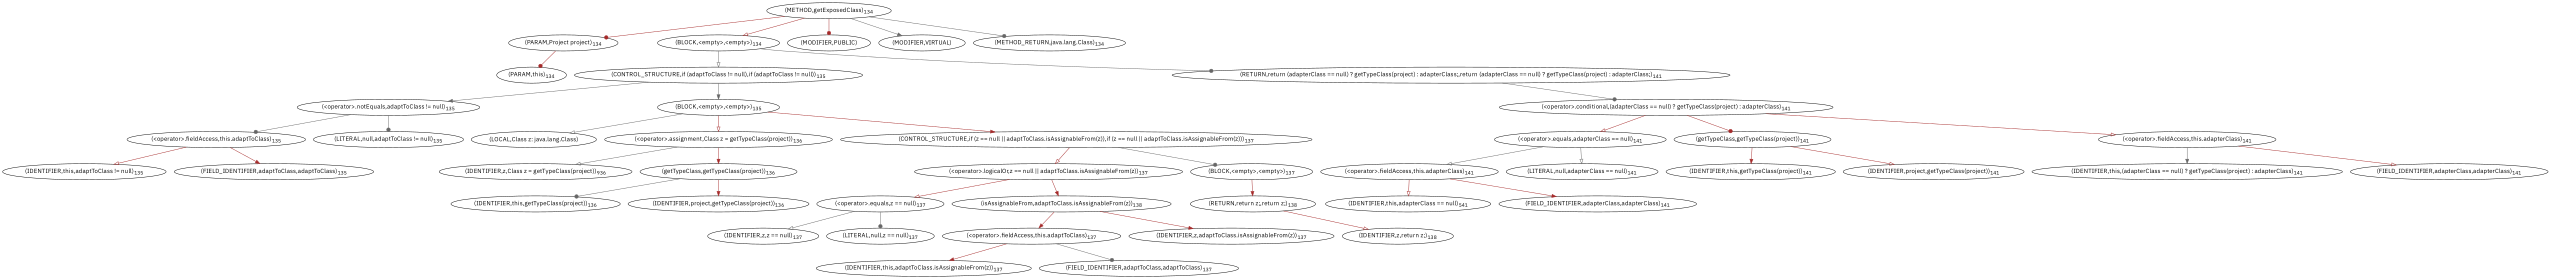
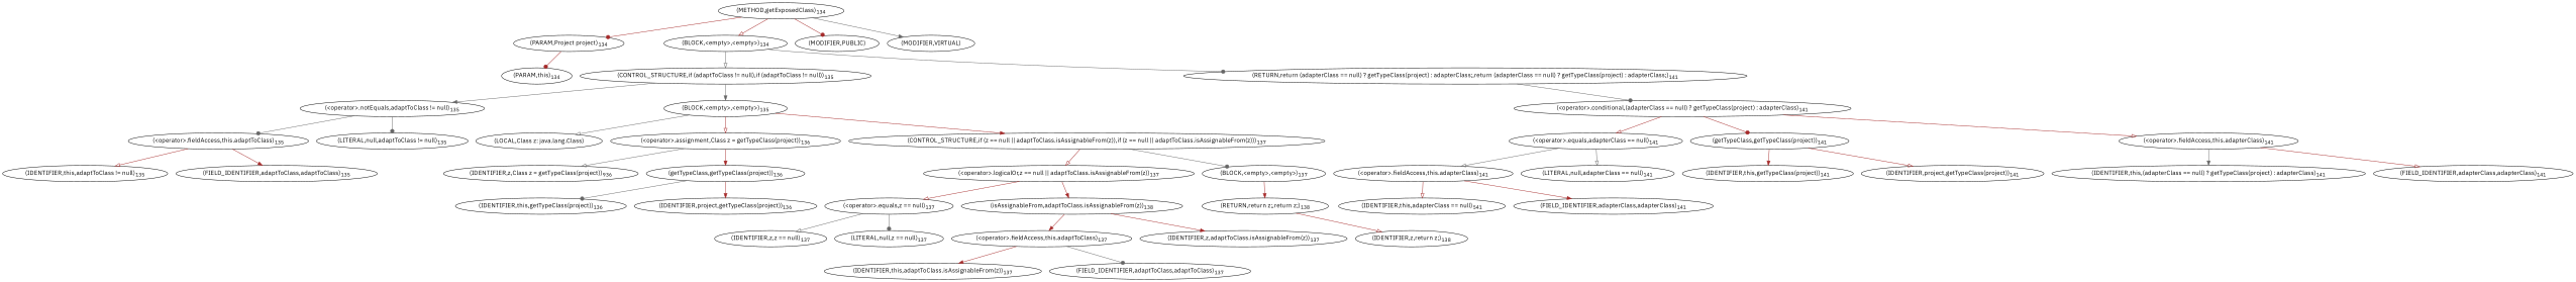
  digraph {
    fontname="IBM Plex Sans"
    node [fontname="IBM Plex Sans"]
    edge [arrowhead=onormal color=brown fontname="IBM Plex Sans"]
    n1 [label=<(METHOD,getExposedClass)<SUB>134</SUB>>]
    n2 [label=<(PARAM,Project project)<SUB>134</SUB>>]
    n3 [label=<(BLOCK,&lt;empty&gt;,&lt;empty&gt;)<SUB>134</SUB>>]
    n4 [label=<(MODIFIER,PUBLIC)>]
    n5 [label=<(MODIFIER,VIRTUAL)>]
-   n6 [label=<(METHOD_RETURN,java.lang.Class)<SUB>134</SUB>>]
    n7 [label=<(PARAM,this)<SUB>134</SUB>>]
    n8 [label=<(CONTROL_STRUCTURE,if (adaptToClass != null),if (adaptToClass != null))<SUB>135</SUB>>]
    n9 [label=<(RETURN,return (adapterClass == null) ? getTypeClass(project) : adapterClass;,return (adapterClass == null) ? getTypeClass(project) : adapterClass;)<SUB>141</SUB>>]
    n10 [label=<(&lt;operator&gt;.notEquals,adaptToClass != null)<SUB>135</SUB>>]
    n11 [label=<(BLOCK,&lt;empty&gt;,&lt;empty&gt;)<SUB>135</SUB>>]
    n12 [label=<(&lt;operator&gt;.conditional,(adapterClass == null) ? getTypeClass(project) : adapterClass)<SUB>141</SUB>>]
    n13 [label=<(&lt;operator&gt;.fieldAccess,this.adaptToClass)<SUB>135</SUB>>]
    n14 [label=<(LITERAL,null,adaptToClass != null)<SUB>135</SUB>>]
    n15 [label=<(LOCAL,Class z: java.lang.Class)>]
    n16 [label=<(&lt;operator&gt;.assignment,Class z = getTypeClass(project))<SUB>136</SUB>>]
    n17 [label=<(CONTROL_STRUCTURE,if (z == null || adaptToClass.isAssignableFrom(z)),if (z == null || adaptToClass.isAssignableFrom(z)))<SUB>137</SUB>>]
    n18 [label=<(IDENTIFIER,this,adaptToClass != null)<SUB>135</SUB>>]
    n19 [label=<(FIELD_IDENTIFIER,adaptToClass,adaptToClass)<SUB>135</SUB>>]
    n20 [label=<(IDENTIFIER,z,Class z = getTypeClass(project))<SUB>936</SUB>>]
    n21 [label=<(getTypeClass,getTypeClass(project))<SUB>136</SUB>>]
    n22 [label=<(&lt;operator&gt;.logicalOr,z == null || adaptToClass.isAssignableFrom(z))<SUB>137</SUB>>]
    n23 [label=<(BLOCK,&lt;empty&gt;,&lt;empty&gt;)<SUB>137</SUB>>]
    n24 [label=<(IDENTIFIER,this,getTypeClass(project))<SUB>136</SUB>>]
    n25 [label=<(IDENTIFIER,project,getTypeClass(project))<SUB>136</SUB>>]
    n26 [label=<(&lt;operator&gt;.equals,z == null)<SUB>137</SUB>>]
    n27 [label=<(isAssignableFrom,adaptToClass.isAssignableFrom(z))<SUB>138</SUB>>]
    n28 [label=<(RETURN,return z;,return z;)<SUB>138</SUB>>]
    n29 [label=<(IDENTIFIER,z,z == null)<SUB>137</SUB>>]
    n30 [label=<(LITERAL,null,z == null)<SUB>137</SUB>>]
    n31 [label=<(&lt;operator&gt;.fieldAccess,this.adaptToClass)<SUB>137</SUB>>]
    n32 [label=<(IDENTIFIER,z,adaptToClass.isAssignableFrom(z))<SUB>137</SUB>>]
    n33 [label=<(IDENTIFIER,this,adaptToClass.isAssignableFrom(z))<SUB>137</SUB>>]
    n34 [label=<(FIELD_IDENTIFIER,adaptToClass,adaptToClass)<SUB>137</SUB>>]
    n35 [label=<(IDENTIFIER,z,return z;)<SUB>138</SUB>>]
    n36 [label=<(&lt;operator&gt;.equals,adapterClass == null)<SUB>141</SUB>>]
    n37 [label=<(getTypeClass,getTypeClass(project))<SUB>141</SUB>>]
    n38 [label=<(&lt;operator&gt;.fieldAccess,this.adapterClass)<SUB>141</SUB>>]
    n39 [label=<(&lt;operator&gt;.fieldAccess,this.adapterClass)<SUB>141</SUB>>]
    n40 [label=<(LITERAL,null,adapterClass == null)<SUB>141</SUB>>]
    n41 [label=<(IDENTIFIER,this,getTypeClass(project))<SUB>141</SUB>>]
    n42 [label=<(IDENTIFIER,project,getTypeClass(project))<SUB>141</SUB>>]
    n43 [label=<(IDENTIFIER,this,(adapterClass == null) ? getTypeClass(project) : adapterClass)<SUB>141</SUB>>]
    n44 [label=<(FIELD_IDENTIFIER,adapterClass,adapterClass)<SUB>141</SUB>>]
    n45 [label=<(IDENTIFIER,this,adapterClass == null)<SUB>541</SUB>>]
    n46 [label=<(FIELD_IDENTIFIER,adapterClass,adapterClass)<SUB>141</SUB>>]
    n1 -> n2 [arrowhead=dot]
    n1 -> n3
    n1 -> n4 [arrowhead=dot]
    n1 -> n5 [arrowhead=normal color=gray40]
-   n1 -> n6 [arrowhead=dot color=gray40]
    n2 -> n7 [arrowhead=dot]
    n3 -> n8 [color=gray40]
    n3 -> n9 [arrowhead=dot color=gray40]
    n8 -> n10 [arrowhead=normal color=gray40]
    n8 -> n11 [arrowhead=normal color=gray40]
    n9 -> n12 [arrowhead=dot color=gray40]
    n10 -> n13 [arrowhead=dot color=gray40]
    n10 -> n14 [arrowhead=dot color=gray40]
    n11 -> n15 [color=gray40]
    n11 -> n16
    n11 -> n17 [arrowhead=normal]
    n12 -> n36
    n12 -> n37 [arrowhead=dot]
    n12 -> n38
    n13 -> n18
    n13 -> n19 [arrowhead=normal]
    n16 -> n20 [color=gray40]
    n16 -> n21 [arrowhead=normal]
    n17 -> n22
    n17 -> n23 [arrowhead=dot color=gray40]
    n21 -> n24 [arrowhead=dot color=gray40]
    n21 -> n25 [arrowhead=normal]
    n22 -> n26
    n22 -> n27 [arrowhead=normal]
    n23 -> n28 [arrowhead=normal]
    n26 -> n29 [color=gray40]
    n26 -> n30 [arrowhead=dot color=gray40]
    n27 -> n31 [arrowhead=normal]
    n27 -> n32 [arrowhead=normal]
    n28 -> n35
    n31 -> n33 [arrowhead=normal]
    n31 -> n34 [arrowhead=dot color=gray40]
    n36 -> n39 [color=gray40]
    n36 -> n40 [color=gray40]
    n37 -> n41 [arrowhead=normal]
    n37 -> n42
    n38 -> n43 [arrowhead=normal color=gray40]
    n38 -> n44
    n39 -> n45
    n39 -> n46 [arrowhead=normal]
  }
